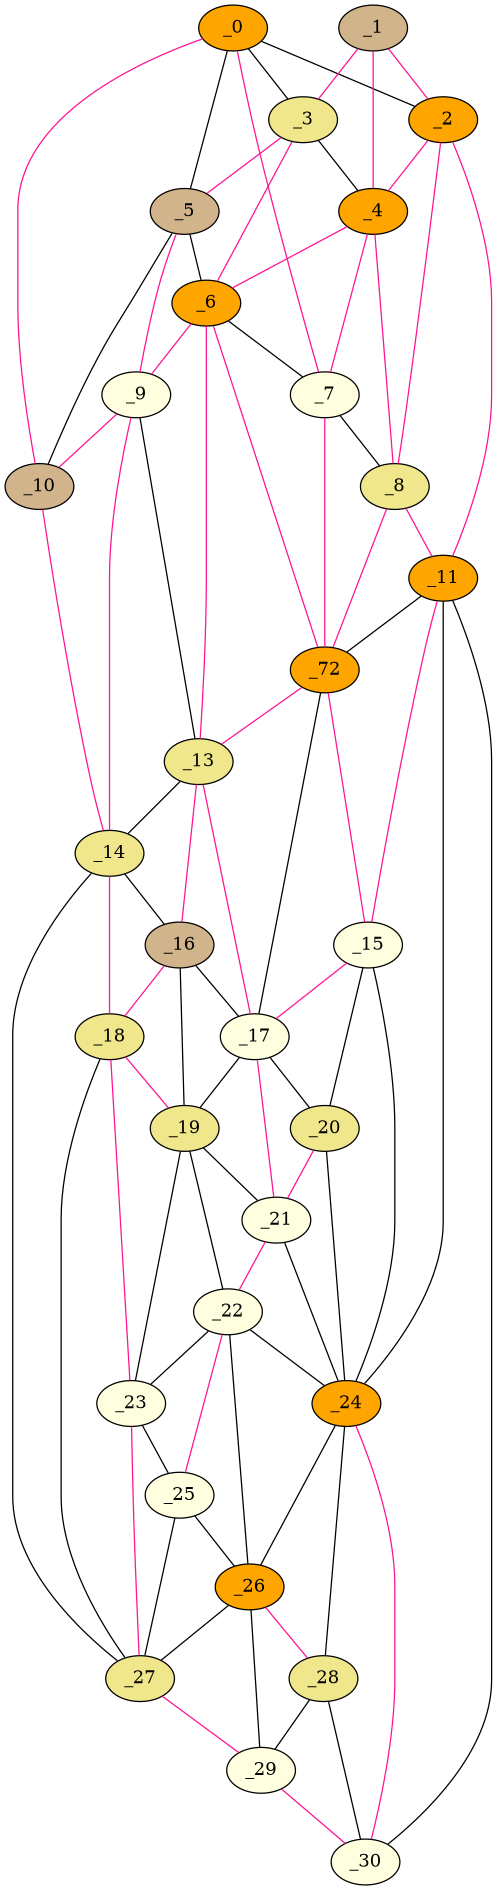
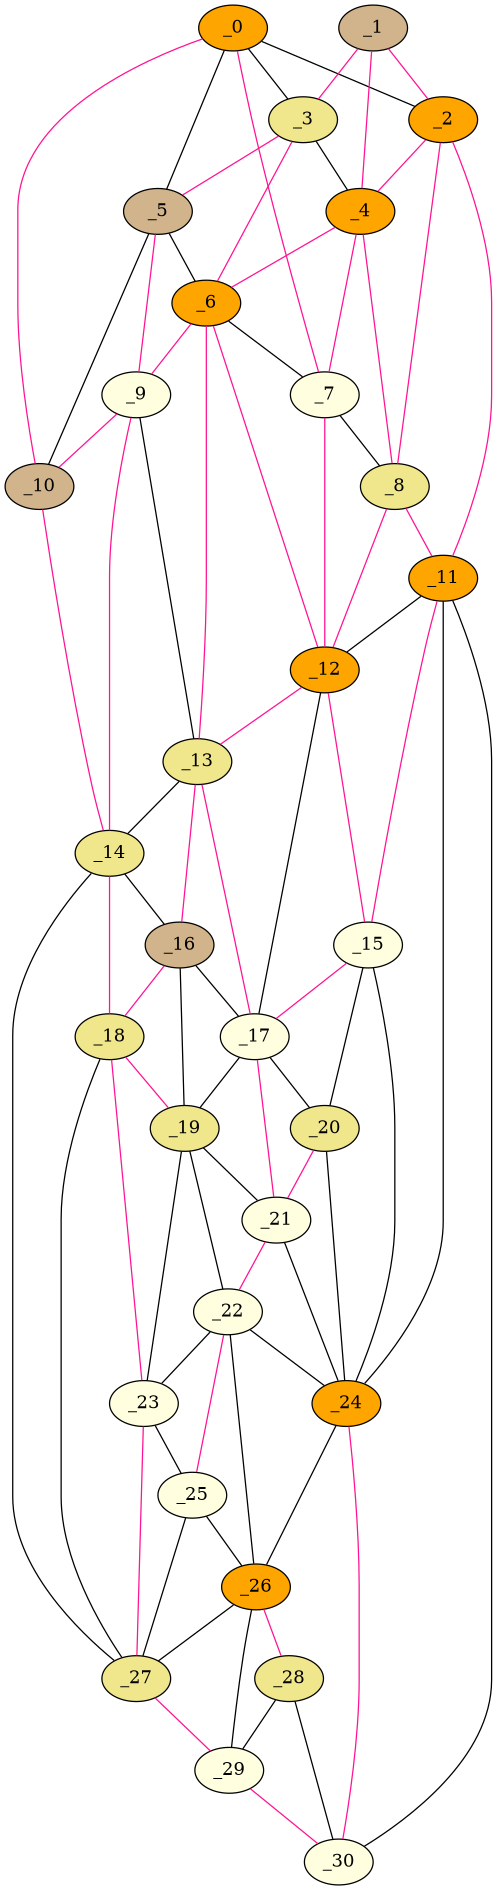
  graph {
    node [fillcolor=lightyellow style=filled x=46 y=71]
    edge [color=deeppink valence=2]
    _0 [fillcolor=orange x=13 y=57]
    _2 [fillcolor=orange x=23 y=85]
    _3 [fillcolor=khaki x=29 y=54]
    _5 [fillcolor=tan x=42 y=47]
    _10 [fillcolor=tan x=49 y=44]
    _7
    _1 [fillcolor=tan x=18 y=66]
    _4 [fillcolor=orange x=37 y=76]
    _8 [fillcolor=khaki y=84]
    _11 [fillcolor=orange x=50 y=87]
    _6 [fillcolor=orange x=45 y=61]
    _9 [x=48 y=53]
    _14 [fillcolor=khaki x=58 y=43]
-   _12 [fillcolor=orange x=55 label=_72]
+   _12 [fillcolor=orange x=55]
    _15 [x=63 y=81]
    _24 [fillcolor=orange x=95 y=77]
    _30 [x=120 y=72]
    _13 [fillcolor=khaki x=57 y=56]
    _16 [fillcolor=tan x=65 y=49]
    _18 [fillcolor=khaki x=77 y=46]
    _27 [fillcolor=khaki x=108 y=49]
    _17 [x=72]
    _20 [fillcolor=khaki x=86]
    _26 [fillcolor=orange x=106 y=64]
    _28 [fillcolor=khaki x=112 y=70]
    _19 [fillcolor=khaki x=83 y=58]
    _21 [x=87 y=68]
    _23 [x=95 y=51]
    _29 [x=119 y=63]
    _22 [x=94 y=65]
    _25 [x=101 y=52]
    _0 -- _2 [color=black valence=1]
    _0 -- _3 [color=black]
    _0 -- _5 [color=black]
    _0 -- _10 [valence=1]
    _0 -- _7 [valence=1]
    _2 -- _4 [valence=1]
    _2 -- _8 [valence=1]
    _2 -- _11 [valence=1]
    _3 -- _5
    _3 -- _4 [color=black]
    _3 -- _6
    _5 -- _10 [color=black valence=1]
    _5 -- _6 [color=black]
    _5 -- _9
    _10 -- _14 [valence=1]
    _7 -- _8 [color=black]
    _7 -- _12 [valence=1]
    _1 -- _2
    _1 -- _3 [valence=1]
    _1 -- _4
    _4 -- _7
    _4 -- _8 [valence=1]
    _4 -- _6
    _8 -- _11 [valence=1]
    _8 -- _12
    _11 -- _12 [color=black]
    _11 -- _15
    _11 -- _24 [color=black valence=1]
    _11 -- _30 [color=black valence=1]
    _6 -- _7 [color=black valence=1]
    _6 -- _9 [valence=1]
    _6 -- _12
    _6 -- _13 [valence=1]
    _9 -- _10
    _9 -- _14
    _9 -- _13 [color=black]
    _14 -- _16 [color=black]
    _14 -- _18 [valence=1]
    _14 -- _27 [color=black valence=1]
    _12 -- _15
    _12 -- _13
    _12 -- _17 [color=black]
    _15 -- _24 [color=black]
    _15 -- _17
    _15 -- _20 [color=black valence=1]
    _24 -- _30
    _24 -- _26 [color=black]
-   _24 -- _28 [color=black]
    _13 -- _14 [color=black valence=1]
    _13 -- _16
    _13 -- _17
    _16 -- _18 [valence=1]
    _16 -- _17 [color=black]
    _16 -- _19 [color=black]
    _18 -- _27 [color=black]
    _18 -- _19 [valence=1]
    _18 -- _23
    _27 -- _29 [valence=1]
    _17 -- _20 [color=black]
    _17 -- _19 [color=black]
    _17 -- _21 [valence=1]
    _20 -- _24 [color=black valence=1]
    _20 -- _21
    _26 -- _27 [color=black valence=1]
    _26 -- _28
    _26 -- _29 [color=black]
    _28 -- _30 [color=black valence=1]
    _28 -- _29 [color=black valence=1]
    _19 -- _21 [color=black valence=1]
    _19 -- _23 [color=black]
    _19 -- _22 [color=black]
    _21 -- _24 [color=black]
    _21 -- _22 [valence=1]
    _23 -- _27 [valence=1]
    _23 -- _25 [color=black valence=1]
    _29 -- _30 [valence=1]
    _22 -- _24 [color=black]
    _22 -- _26 [color=black]
    _22 -- _23 [color=black valence=1]
    _22 -- _25
    _25 -- _27 [color=black]
    _25 -- _26 [color=black valence=1]
  }
